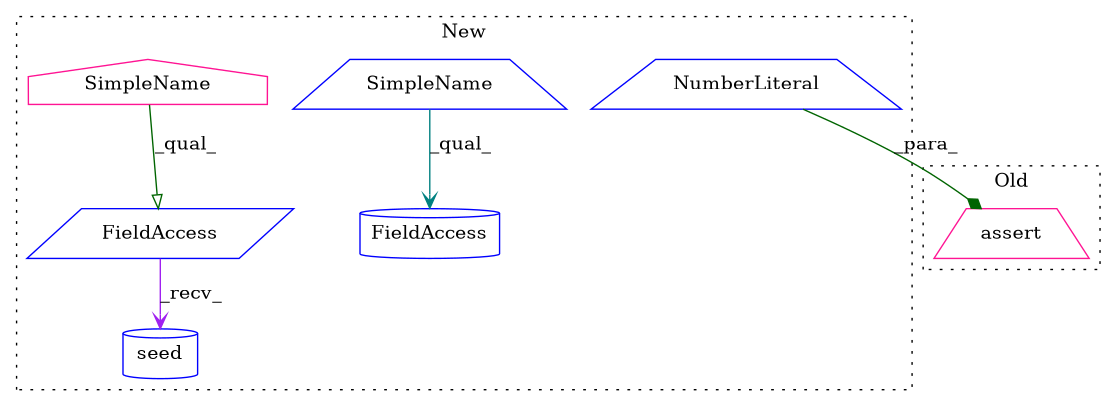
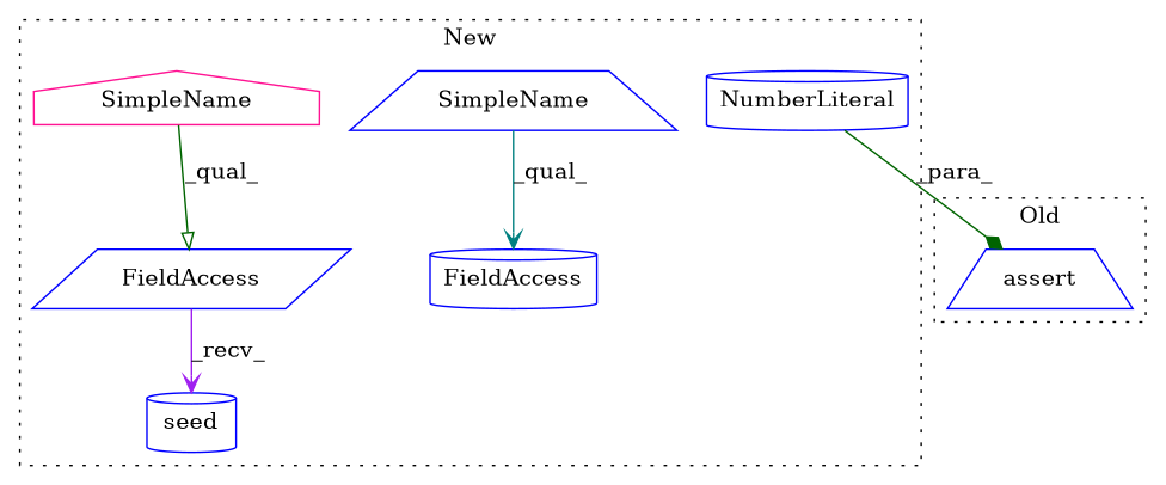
  digraph {
    node [a=22 color=blue l=12 s=1955 shape=trapezium]
    edge [arrowhead=vee color=darkgreen]
    n1 [a=32 l="5,1" label=seed s="1968,1976" shape=cylinder]
-   n2 [a=34 l=3 label=NumberLiteral s=1973]
+   n2 [a=34 l=3 label=NumberLiteral s=1973 shape=cylinder]
    n3 [label=FieldAccess shape=parallelogram]
    n4 [label=FieldAccess s=1985 shape=cylinder]
    n5 [a=42 l=5 label=SimpleName s=1985]
    n6 [a=42 color=deeppink l=5 label=SimpleName shape=house]
-   n7 [a=6 color=deeppink l=7 label=assert s=499]
+   n7 [a=6 l=7 label=assert s=499]
    subgraph cluster_1 {
      label=New
      style=dotted
      n1
      n2
      n3
      n4
      n5
      n6
    }
    subgraph cluster_2 {
      label=Old
      style=dotted
      n7
    }
    n2 -> n7 [arrowhead=diamond label=_para_]
    n3 -> n1 [color=purple label=_recv_]
    n5 -> n4 [color=teal label=_qual_]
    n6 -> n3 [arrowhead=onormal label=_qual_]
  }
